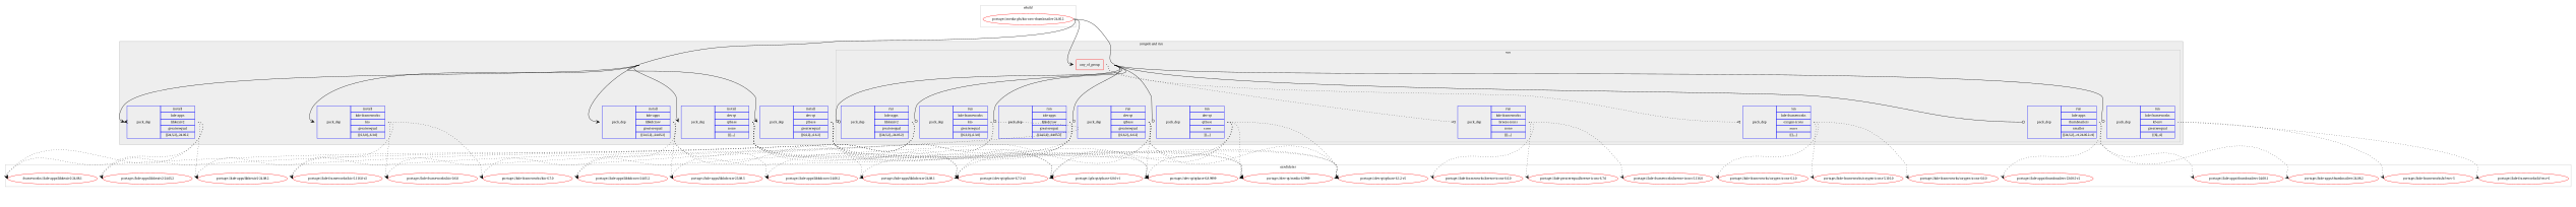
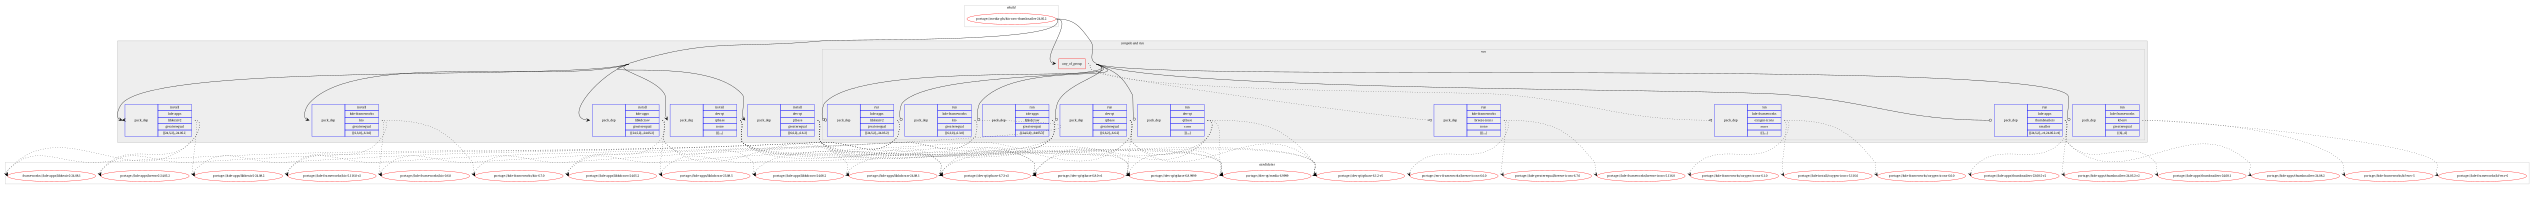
  digraph {
    compound=true
    concentrate=true
    fontname="Noto Serif"
    fontsize=10
    newrank=true
    rankdir=TB
    ranksep=1.5
    node [color=red fontname="Noto Serif" fontsize=10]
    edge [arrowhead=vee fontname="Noto Serif" headport=w style=dotted tailport=e weight=100]
    n1 [label="portage://media-gfx/kio-raw-thumbnailer-24.05.2" width=4]
    n2 [color=blue label=<<TABLE BORDER="0" CELLBORDER="1" CELLSPACING="0" CELLPADDING="4" WIDTH="220"><TR><TD ROWSPAN="6" CELLPADDING="30">pack_dep</TD></TR><TR><TD WIDTH="110">install</TD></TR><TR><TD>dev-qt</TD></TR><TR><TD>qtbase</TD></TR><TR><TD>greaterequal</TD></TR><TR><TD>[[6,6,2],,,6.6.2]</TD></TR></TABLE>> shape=none]
    n3 [color=blue label=<<TABLE BORDER="0" CELLBORDER="1" CELLSPACING="0" CELLPADDING="4" WIDTH="220"><TR><TD ROWSPAN="6" CELLPADDING="30">pack_dep</TD></TR><TR><TD WIDTH="110">install</TD></TR><TR><TD>dev-qt</TD></TR><TR><TD>qtbase</TD></TR><TR><TD>none</TD></TR><TR><TD>[[],,,,]</TD></TR></TABLE>> shape=none]
    n4 [color=blue label=<<TABLE BORDER="0" CELLBORDER="1" CELLSPACING="0" CELLPADDING="4" WIDTH="220"><TR><TD ROWSPAN="6" CELLPADDING="30">pack_dep</TD></TR><TR><TD WIDTH="110">install</TD></TR><TR><TD>kde-apps</TD></TR><TR><TD>libkdcraw</TD></TR><TR><TD>greaterequal</TD></TR><TR><TD>[[24,5,2],,,24.05.2]</TD></TR></TABLE>> shape=none]
    n5 [color=blue label=<<TABLE BORDER="0" CELLBORDER="1" CELLSPACING="0" CELLPADDING="4" WIDTH="220"><TR><TD ROWSPAN="6" CELLPADDING="30">pack_dep</TD></TR><TR><TD WIDTH="110">install</TD></TR><TR><TD>kde-apps</TD></TR><TR><TD>libkexiv2</TD></TR><TR><TD>greaterequal</TD></TR><TR><TD>[[24,5,2],,,24.05.2]</TD></TR></TABLE>> shape=none]
    n6 [color=blue label=<<TABLE BORDER="0" CELLBORDER="1" CELLSPACING="0" CELLPADDING="4" WIDTH="220"><TR><TD ROWSPAN="6" CELLPADDING="30">pack_dep</TD></TR><TR><TD WIDTH="110">install</TD></TR><TR><TD>kde-frameworks</TD></TR><TR><TD>kio</TD></TR><TR><TD>greaterequal</TD></TR><TR><TD>[[6,3,0],,,6.3.0]</TD></TR></TABLE>> shape=none]
    n7 [color=blue label=<<TABLE BORDER="0" CELLBORDER="1" CELLSPACING="0" CELLPADDING="4" WIDTH="220"><TR><TD ROWSPAN="6" CELLPADDING="30">pack_dep</TD></TR><TR><TD WIDTH="110">run</TD></TR><TR><TD>kde-frameworks</TD></TR><TR><TD>breeze-icons</TD></TR><TR><TD>none</TD></TR><TR><TD>[[],,,,]</TD></TR></TABLE>> shape=none]
    n8 [color=blue label=<<TABLE BORDER="0" CELLBORDER="1" CELLSPACING="0" CELLPADDING="4" WIDTH="220"><TR><TD ROWSPAN="6" CELLPADDING="30">pack_dep</TD></TR><TR><TD WIDTH="110">run</TD></TR><TR><TD>kde-frameworks</TD></TR><TR><TD>oxygen-icons</TD></TR><TR><TD>none</TD></TR><TR><TD>[[],,,,]</TD></TR></TABLE>> shape=none]
    n9 [label=<<TABLE BORDER="0" CELLBORDER="1" CELLSPACING="0" CELLPADDING="4"><TR><TD CELLPADDING="10">any_of_group</TD></TR></TABLE>> shape=none]
    n10 [color=blue label=<<TABLE BORDER="0" CELLBORDER="1" CELLSPACING="0" CELLPADDING="4" WIDTH="220"><TR><TD ROWSPAN="6" CELLPADDING="30">pack_dep</TD></TR><TR><TD WIDTH="110">run</TD></TR><TR><TD>dev-qt</TD></TR><TR><TD>qtbase</TD></TR><TR><TD>greaterequal</TD></TR><TR><TD>[[6,6,2],,,6.6.2]</TD></TR></TABLE>> shape=none]
    n11 [color=blue label=<<TABLE BORDER="0" CELLBORDER="1" CELLSPACING="0" CELLPADDING="4" WIDTH="220"><TR><TD ROWSPAN="6" CELLPADDING="30">pack_dep</TD></TR><TR><TD WIDTH="110">run</TD></TR><TR><TD>dev-qt</TD></TR><TR><TD>qtbase</TD></TR><TR><TD>none</TD></TR><TR><TD>[[],,,,]</TD></TR></TABLE>> shape=none]
    n12 [color=blue label=<<TABLE BORDER="0" CELLBORDER="1" CELLSPACING="0" CELLPADDING="4" WIDTH="220"><TR><TD ROWSPAN="6" CELLPADDING="30">pack_dep</TD></TR><TR><TD WIDTH="110">run</TD></TR><TR><TD>kde-apps</TD></TR><TR><TD>libkdcraw</TD></TR><TR><TD>greaterequal</TD></TR><TR><TD>[[24,5,2],,,24.05.2]</TD></TR></TABLE>> shape=none]
    n13 [color=blue label=<<TABLE BORDER="0" CELLBORDER="1" CELLSPACING="0" CELLPADDING="4" WIDTH="220"><TR><TD ROWSPAN="6" CELLPADDING="30">pack_dep</TD></TR><TR><TD WIDTH="110">run</TD></TR><TR><TD>kde-apps</TD></TR><TR><TD>libkexiv2</TD></TR><TR><TD>greaterequal</TD></TR><TR><TD>[[24,5,2],,,24.05.2]</TD></TR></TABLE>> shape=none]
    n14 [color=blue label=<<TABLE BORDER="0" CELLBORDER="1" CELLSPACING="0" CELLPADDING="4" WIDTH="220"><TR><TD ROWSPAN="6" CELLPADDING="30">pack_dep</TD></TR><TR><TD WIDTH="110">run</TD></TR><TR><TD>kde-frameworks</TD></TR><TR><TD>kf-env</TD></TR><TR><TD>greaterequal</TD></TR><TR><TD>[[6],,,6]</TD></TR></TABLE>> shape=none]
    n15 [color=blue label=<<TABLE BORDER="0" CELLBORDER="1" CELLSPACING="0" CELLPADDING="4" WIDTH="220"><TR><TD ROWSPAN="6" CELLPADDING="30">pack_dep</TD></TR><TR><TD WIDTH="110">run</TD></TR><TR><TD>kde-frameworks</TD></TR><TR><TD>kio</TD></TR><TR><TD>greaterequal</TD></TR><TR><TD>[[6,3,0],,,6.3.0]</TD></TR></TABLE>> shape=none]
    n16 [color=blue label=<<TABLE BORDER="0" CELLBORDER="1" CELLSPACING="0" CELLPADDING="4" WIDTH="220"><TR><TD ROWSPAN="6" CELLPADDING="30">pack_dep</TD></TR><TR><TD WIDTH="110">run</TD></TR><TR><TD>kde-apps</TD></TR><TR><TD>thumbnailers</TD></TR><TR><TD>smaller</TD></TR><TR><TD>[[24,5,2],,-r1,24.05.2-r1]</TD></TR></TABLE>> shape=none]
    n17 [label="portage://dev-qt/media-6.9999" width=4]
    n18 [label="portage://dev-qt/qtbase-6.8.9999" width=4]
-   n19 [label="portage://gfx-qt/qtbase-6.8.0-r1" width=4]
+   n19 [label="portage://dev-qt/qtbase-6.8.0-r1" width=4]
    n20 [label="portage://dev-qt/qtbase-6.7.3-r2" width=4]
    n21 [label="portage://dev-qt/qtbase-6.1.2-r5" width=4]
    n22 [label="portage://kde-apps/libkdcraw-24.08.2" width=4]
    n23 [label="portage://kde-apps/libkdcraw-24.08.1" width=4]
    n24 [label="portage://kde-apps/libkdcraw-24.05.2" width=4]
    n25 [label="portage://kde-apps/libkdcraw-23.08.5" width=4]
    n26 [label="portage://kde-apps/libkexiv2-24.08.2" width=4]
    n27 [label="frameworks://kde-apps/libkexiv2-24.08.1" width=4]
-   n28 [label="portage://kde-apps/libkexiv2-24.05.2" width=4]
+   n28 [label="portage://kde-apps/breeze2-24.05.2" width=4]
    n29 [label="portage://kde-frameworks/kio-6.7.0" width=4]
    n30 [label="portage://kde-frameworks/kio-0.6.0" width=4]
    n31 [label="portage://kde-frameworks/kio-5.116.0-r2" width=4]
    n32 [label="portage://kde-greaterequal/breeze-icons-6.7.0" width=4]
-   n33 [label="portage://kde-frameworks/breeze-icons-6.6.0" width=4]
+   n33 [label="portage://env-frameworks/breeze-icons-6.6.0" width=4]
    n34 [label="portage://kde-frameworks/breeze-icons-5.116.0" width=4]
    n35 [label="portage://kde-frameworks/oxygen-icons-6.1.0" width=4]
    n36 [label="portage://kde-frameworks/oxygen-icons-6.0.0" width=4]
-   n37 [label="portage://kde-frameworks/oxygen-icons-5.116.0" width=4]
+   n37 [label="portage://kde-install/oxygen-icons-5.116.0" width=4]
    n38 [label="portage://kde-frameworks/kf-env-6" width=4]
    n39 [label="portage://kde-frameworks/kf-env-5" width=4]
    n40 [label="portage://kde-apps/thumbnailers-24.08.2" width=4]
    n41 [label="portage://kde-apps/thumbnailers-24.08.1" width=4]
+   n42 [label="portage://kde-apps/thumbnailers-24.05.2-r2" width=4]
    n43 [label="portage://kde-apps/thumbnailers-23.08.5-r2" width=4]
    subgraph cluster_1 {
      color=gray
      label=<<i>ebuild</i>>
      n1
    }
    subgraph cluster_2 {
      color=gray
      label=<<i>dependencies</i>>
      subgraph cluster_3 {
        color=gray
        fillcolor="#eeeeee"
        label=<<i>compile</i>>
        style=filled
        subgraph sub_4 {
          color=gray
          fillcolor="#eeeeee"
          label=<<i>compile</i>>
          style=filled
          n2
        }
        subgraph sub_5 {
          color=gray
          fillcolor="#eeeeee"
          label=<<i>compile</i>>
          style=filled
          n3
        }
        subgraph sub_6 {
          color=gray
          fillcolor="#eeeeee"
          label=<<i>compile</i>>
          style=filled
          n4
        }
        subgraph sub_7 {
          color=gray
          fillcolor="#eeeeee"
          label=<<i>compile</i>>
          style=filled
          n5
        }
        subgraph sub_8 {
          color=gray
          fillcolor="#eeeeee"
          label=<<i>compile</i>>
          style=filled
          n6
        }
      }
      subgraph cluster_9 {
        color=gray
        fillcolor="#eeeeee"
        label=<<i>compile and run</i>>
        style=filled
      }
      subgraph cluster_10 {
        color=gray
        fillcolor="#eeeeee"
        label=<<i>run</i>>
        style=filled
        subgraph sub_11 {
          color=gray
          fillcolor="#eeeeee"
          label=<<i>run</i>>
          style=filled
          n9
          subgraph sub_12 {
            color=gray
            fillcolor="#eeeeee"
            label=<<i>run</i>>
            style=filled
            n7
          }
          subgraph sub_13 {
            color=gray
            fillcolor="#eeeeee"
            label=<<i>run</i>>
            style=filled
            n8
          }
        }
        subgraph sub_14 {
          color=gray
          fillcolor="#eeeeee"
          label=<<i>run</i>>
          style=filled
          n10
        }
        subgraph sub_15 {
          color=gray
          fillcolor="#eeeeee"
          label=<<i>run</i>>
          style=filled
          n11
        }
        subgraph sub_16 {
          color=gray
          fillcolor="#eeeeee"
          label=<<i>run</i>>
          style=filled
          n12
        }
        subgraph sub_17 {
          color=gray
          fillcolor="#eeeeee"
          label=<<i>run</i>>
          style=filled
          n13
        }
        subgraph sub_18 {
          color=gray
          fillcolor="#eeeeee"
          label=<<i>run</i>>
          style=filled
          n14
        }
        subgraph sub_19 {
          color=gray
          fillcolor="#eeeeee"
          label=<<i>run</i>>
          style=filled
          n15
        }
        subgraph sub_20 {
          color=gray
          fillcolor="#eeeeee"
          label=<<i>run</i>>
          style=filled
          n16
        }
      }
    }
    subgraph cluster_21 {
      color=gray
      label=<<i>candidates</i>>
      rank=same
      subgraph sub_22 {
        color=black
        label=<<i>candidates</i>>
        nodesep=1
        rank=same
        n17
        n18
        n19
        n20
        n21
      }
      subgraph sub_23 {
        color=black
        label=<<i>candidates</i>>
        nodesep=1
        rank=same
        n17
        n18
        n19
        n20
        n21
      }
      subgraph sub_24 {
        color=black
        label=<<i>candidates</i>>
        nodesep=1
        rank=same
        n22
        n23
        n24
        n25
      }
      subgraph sub_25 {
        color=black
        label=<<i>candidates</i>>
        nodesep=1
        rank=same
        n26
        n27
        n28
      }
      subgraph sub_26 {
        color=black
        label=<<i>candidates</i>>
        nodesep=1
        rank=same
        n29
        n30
        n31
      }
      subgraph sub_27 {
        color=black
        label=<<i>candidates</i>>
        nodesep=1
        rank=same
        n32
        n33
        n34
      }
      subgraph sub_28 {
        color=black
        label=<<i>candidates</i>>
        nodesep=1
        rank=same
        n35
        n36
        n37
      }
      subgraph sub_29 {
        color=black
        label=<<i>candidates</i>>
        nodesep=1
        rank=same
        n17
        n18
        n19
        n20
        n21
      }
      subgraph sub_30 {
        color=black
        label=<<i>candidates</i>>
        nodesep=1
        rank=same
        n17
        n18
        n19
        n20
        n21
      }
      subgraph sub_31 {
        color=black
        label=<<i>candidates</i>>
        nodesep=1
        rank=same
        n22
        n23
        n24
        n25
      }
      subgraph sub_32 {
        color=black
        label=<<i>candidates</i>>
        nodesep=1
        rank=same
        n26
        n27
        n28
      }
      subgraph sub_33 {
        color=black
        label=<<i>candidates</i>>
        nodesep=1
        rank=same
        n38
        n39
      }
      subgraph sub_34 {
        color=black
        label=<<i>candidates</i>>
        nodesep=1
        rank=same
        n29
        n30
        n31
      }
      subgraph sub_35 {
        color=black
        label=<<i>candidates</i>>
        nodesep=1
        rank=same
        n40
        n41
+       n42
        n43
      }
    }
    n1 -> n2 [style=solid weight=20]
    n1 -> n3 [style=solid weight=20]
    n1 -> n4 [style=solid weight=20]
    n1 -> n5 [style=solid weight=20]
    n1 -> n6 [style=solid weight=20]
    n1 -> n9 [style=solid weight=20]
    n1 -> n10 [arrowhead=odot style=solid weight=20]
    n1 -> n11 [arrowhead=odot style=solid weight=20]
    n1 -> n12 [arrowhead=odot style=solid weight=20]
    n1 -> n13 [arrowhead=odot style=solid weight=20]
    n1 -> n14 [arrowhead=odot style=solid weight=20]
    n1 -> n15 [arrowhead=odot style=solid weight=20]
    n1 -> n16 [arrowhead=odot style=solid weight=20]
    n2 -> n17
    n2 -> n18
    n2 -> n19
    n2 -> n20
    n2 -> n21
    n3 -> n17
    n3 -> n18
    n3 -> n19
    n3 -> n20
    n3 -> n21
    n4 -> n22
    n4 -> n23
    n4 -> n24
    n4 -> n25
    n5 -> n26
    n5 -> n27
    n5 -> n28
    n6 -> n29
    n6 -> n30
    n6 -> n31
    n7 -> n32
    n7 -> n33
    n7 -> n34
    n8 -> n35
    n8 -> n36
    n8 -> n37
    n9 -> n7 [arrowhead=oinv weight=20]
    n9 -> n8 [arrowhead=oinv weight=20]
    n10 -> n17
    n10 -> n18
    n10 -> n19
    n10 -> n20
    n10 -> n21
    n11 -> n17
    n11 -> n18
    n11 -> n19
    n11 -> n20
    n11 -> n21
    n12 -> n22
    n12 -> n23
    n12 -> n24
    n12 -> n25
    n13 -> n26
    n13 -> n27
    n13 -> n28
    n14 -> n38
    n14 -> n39
    n15 -> n29
    n15 -> n30
    n15 -> n31
    n16 -> n40
    n16 -> n41
+   n16 -> n42
    n16 -> n43
  }
